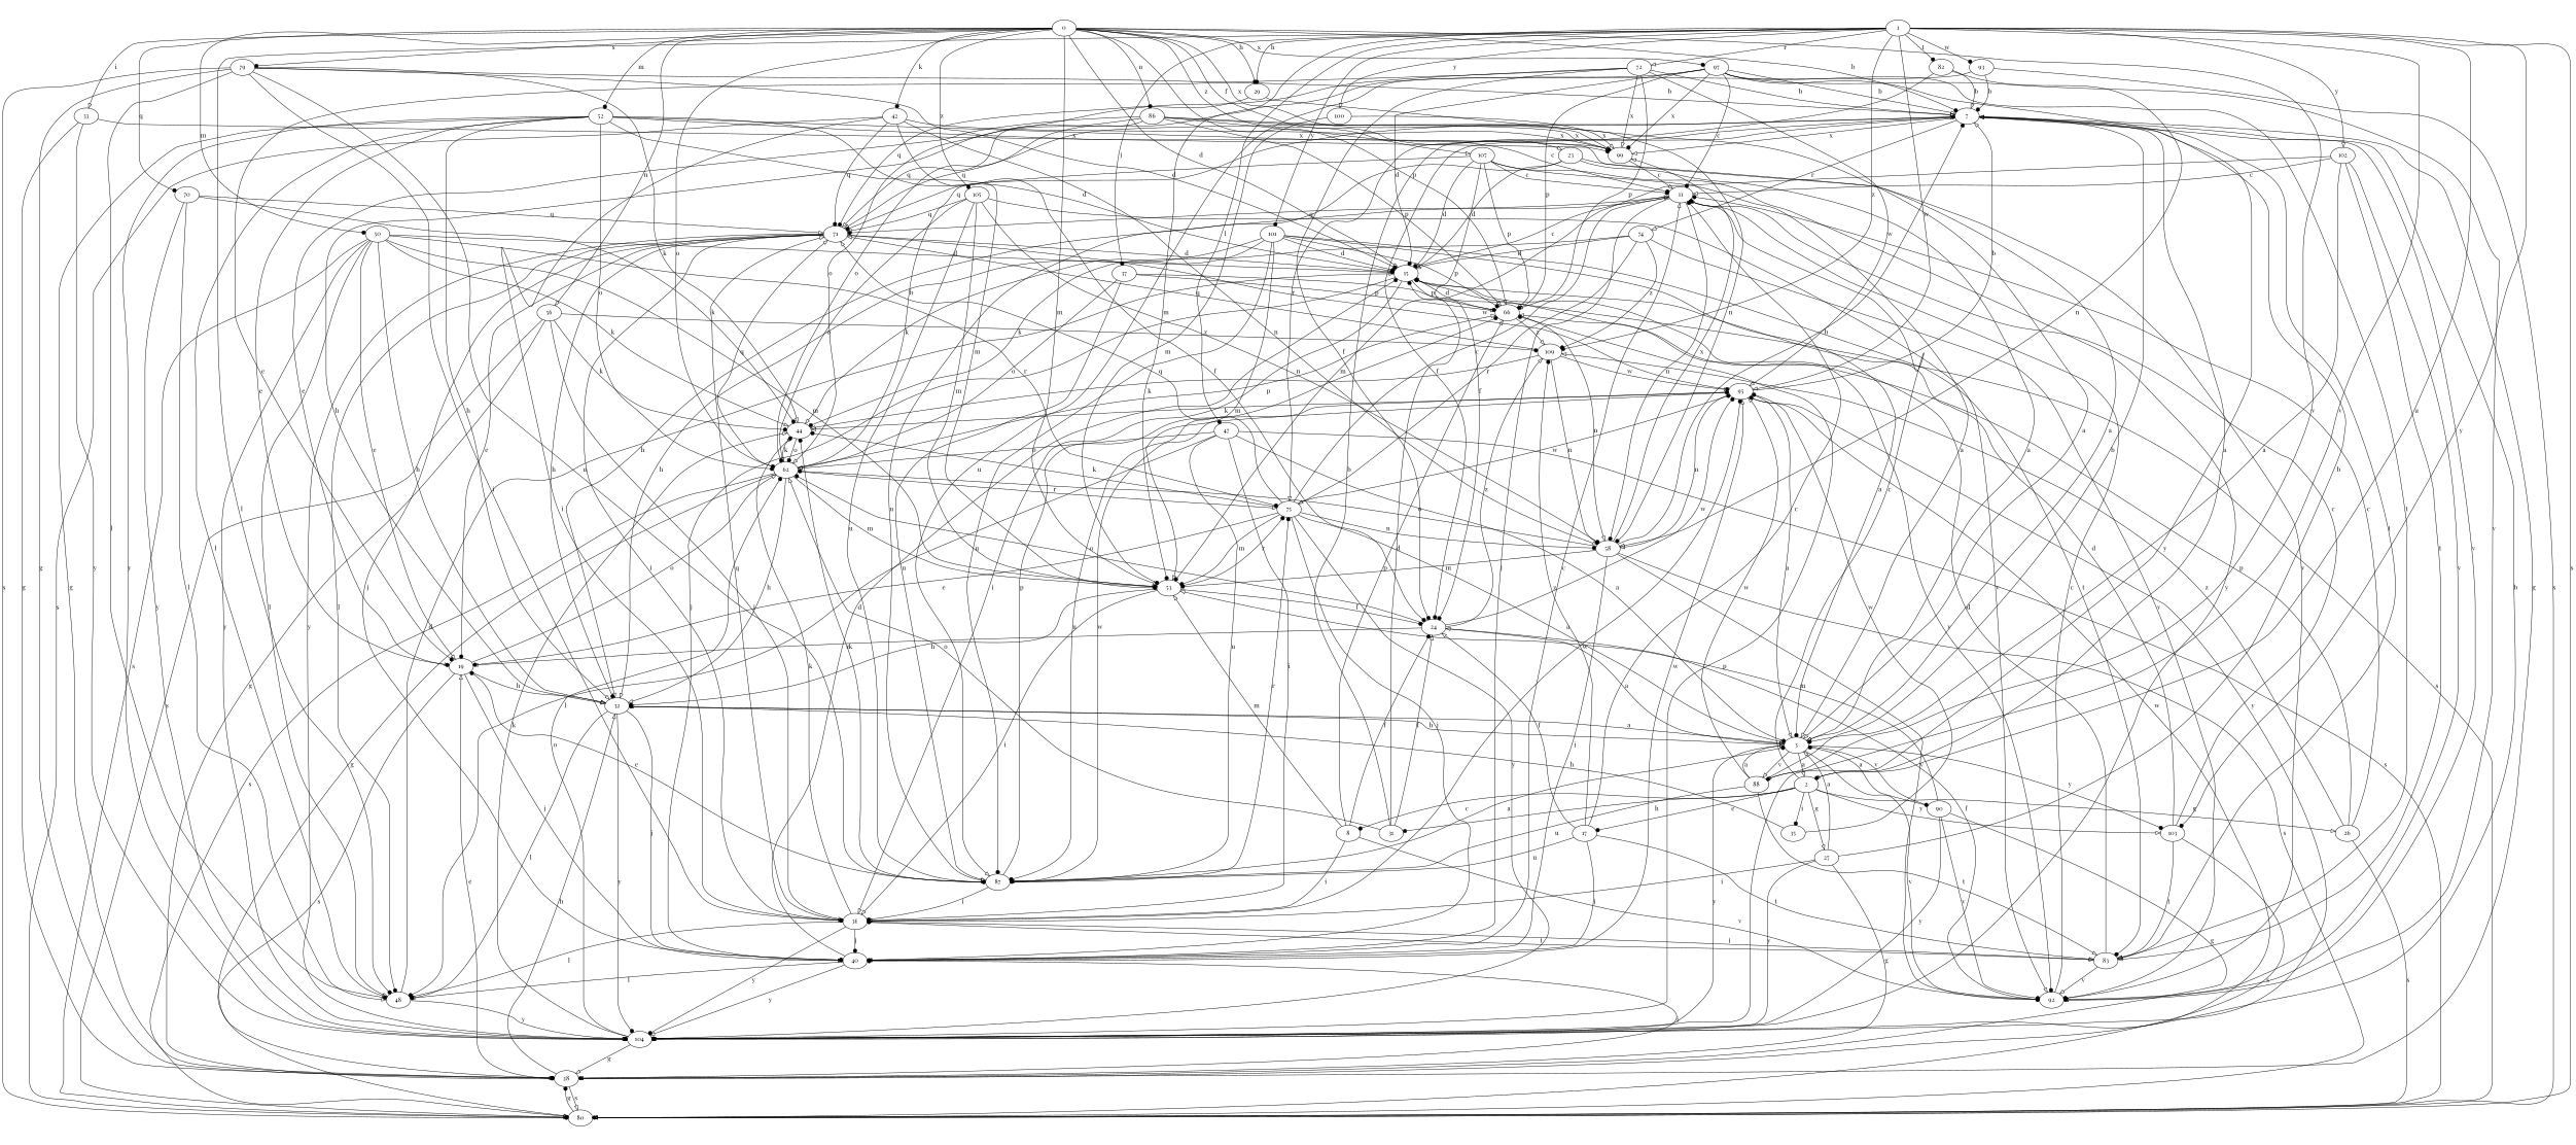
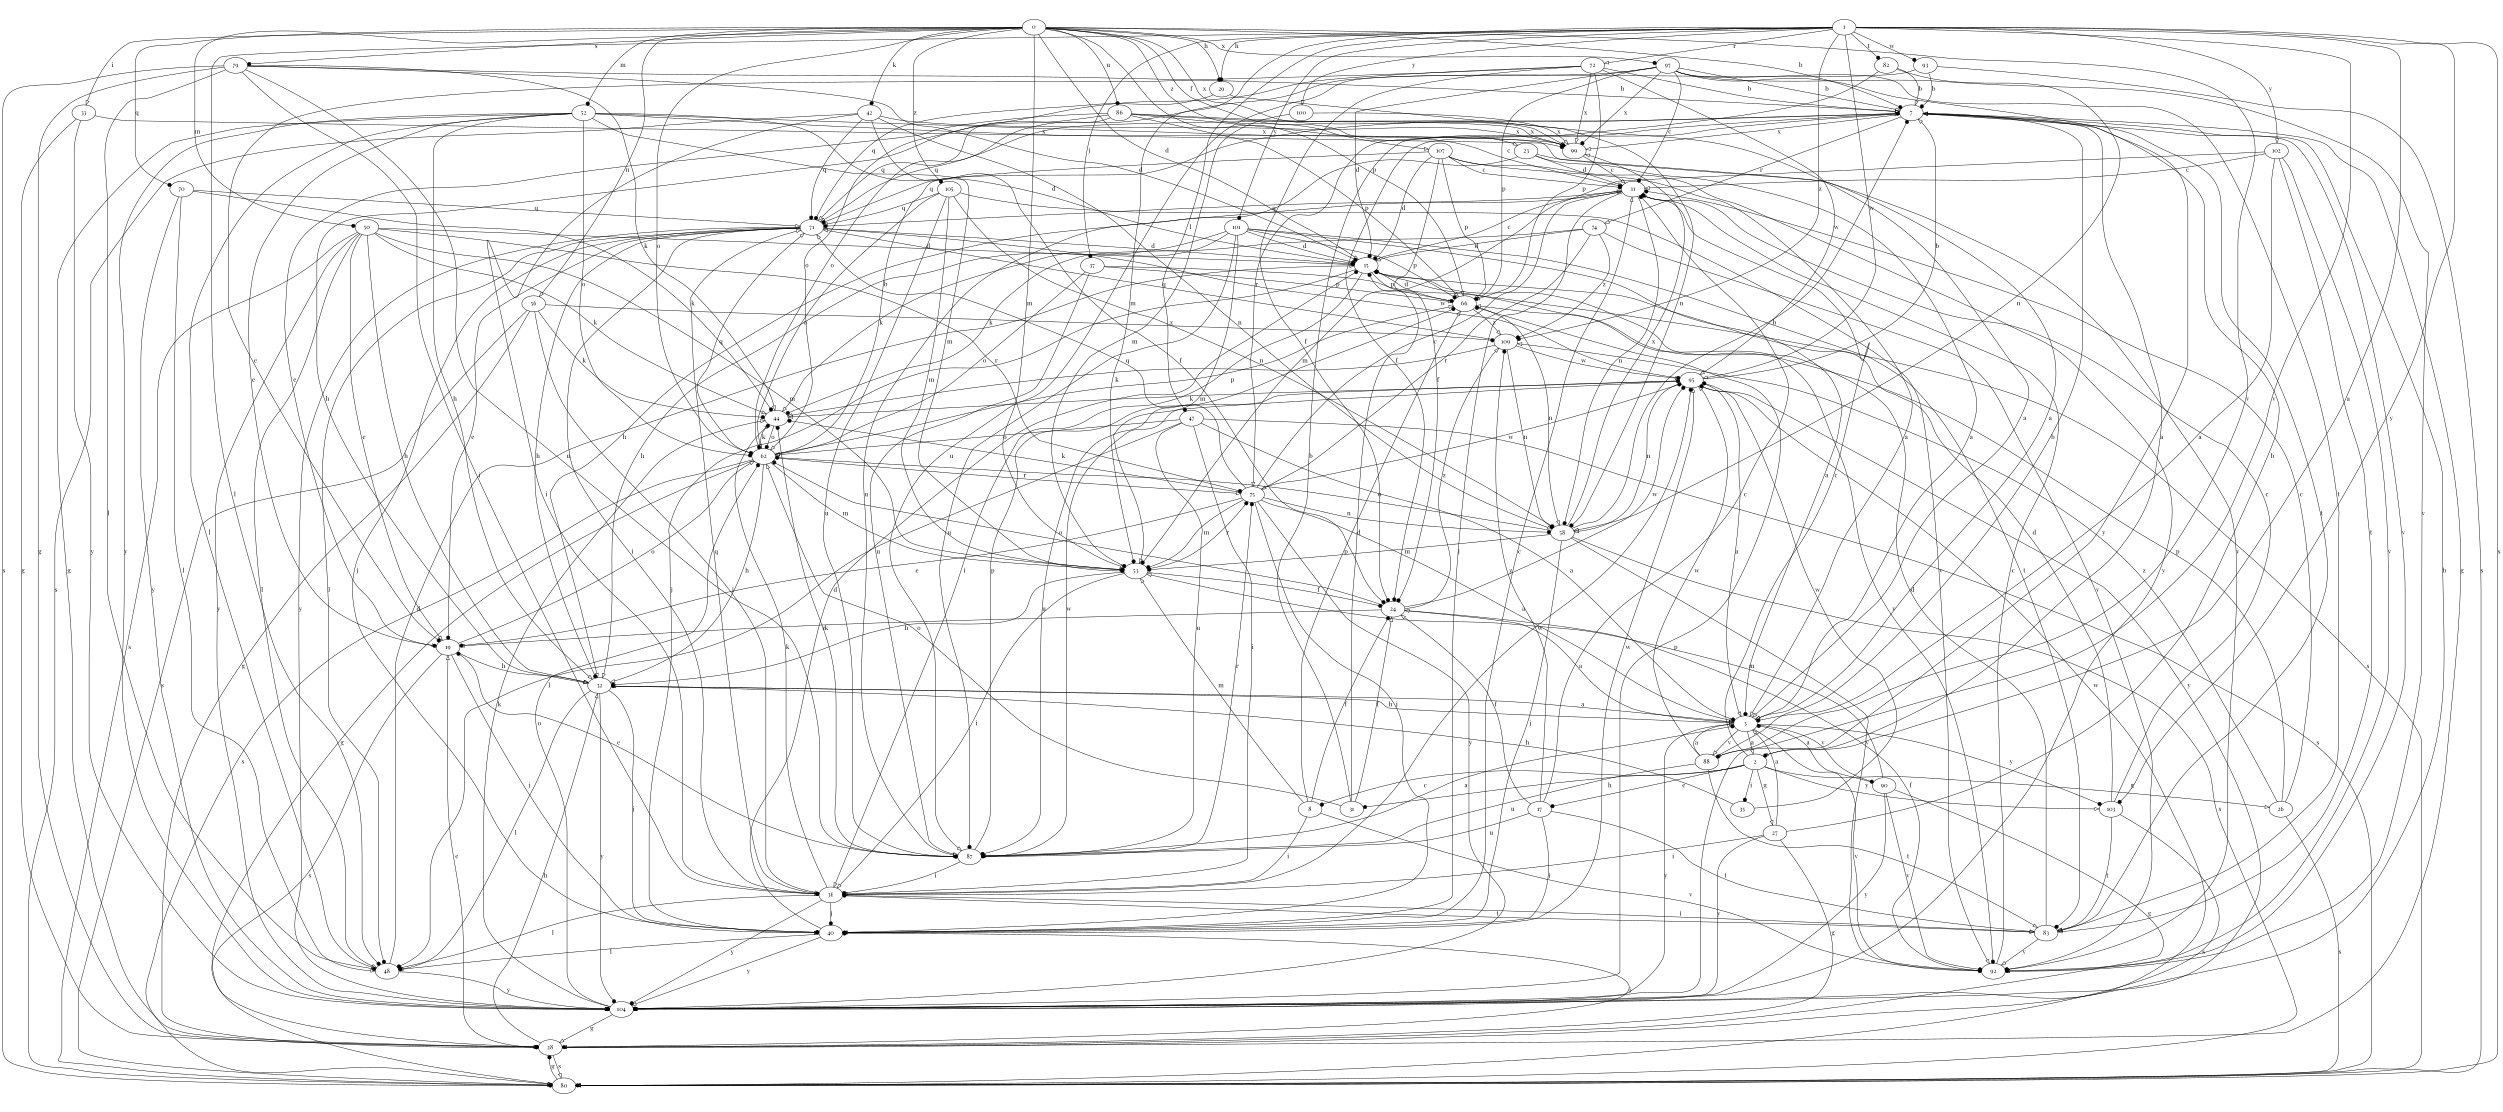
  strict digraph {
    fontname="Playfair Display"
    node [fontname="Playfair Display"]
    edge [arrowhead=onormal fontname="Playfair Display"]
    0
    7
    15
    23
    29
    33
    42
    50
    52
    53
    56
    62
    66
    70
    79
    86
    88
    97
    99
    105
    107
    2
    92
    24
    28
    71
    74
    83
    11
    36
    40
    3
    87
    58
    104
    80
    48
    32
    19
    44
    75
    109
    95
    1
    37
    47
    72
    82
    93
    100
    101
    102
    103
    17
    8
    26
    27
    31
    35
    90
    0 -> 7 [arrowhead=dot label=b]
    0 -> 15 [label=d]
    0 -> 23 [label=f]
    0 -> 29 [arrowhead=dot label=h]
    0 -> 33 [label=i]
    0 -> 42 [arrowhead=dot label=k]
    0 -> 50 [arrowhead=dot label=m]
    0 -> 52 [arrowhead=dot label=m]
    0 -> 53 [label=m]
    0 -> 56 [label=n]
    0 -> 62 [arrowhead=dot label=o]
    0 -> 66 [label=p]
    0 -> 70 [arrowhead=dot label=q]
    0 -> 79 [arrowhead=dot label=s]
    0 -> 86 [arrowhead=dot label=u]
    0 -> 88 [arrowhead=dot label=v]
    0 -> 97 [arrowhead=dot label=x]
    0 -> 99 [label=x]
    0 -> 105 [arrowhead=dot label=z]
    0 -> 107 [label=z]
    7 -> 99 [label=x]
    7 -> 2 [label=a]
    7 -> 92 [label=v]
    7 -> 24 [arrowhead=dot label=f]
    7 -> 28 [arrowhead=dot label=g]
    7 -> 71 [label=q]
    7 -> 74 [label=r]
    7 -> 83 [label=t]
    15 -> 66 [arrowhead=dot label=p]
    15 -> 92 [arrowhead=dot label=v]
    15 -> 11 [label=c]
    15 -> 36 [label=i]
    15 -> 40 [label=j]
-   23 -> 15 [label=d]
+   23 -> 11 [label=d]
    23 -> 92 [arrowhead=dot label=v]
    23 -> 3 [label=a]
    23 -> 87 [label=u]
    29 -> 71 [arrowhead=dot label=q]
    29 -> 58 [arrowhead=dot label=n]
    33 -> 99 [arrowhead=dot label=x]
    33 -> 28 [label=g]
    33 -> 104 [arrowhead=dot label=y]
    42 -> 99 [arrowhead=dot label=x]
    42 -> 24 [arrowhead=dot label=f]
    42 -> 71 [arrowhead=dot label=q]
    42 -> 36 [arrowhead=dot label=i]
    42 -> 58 [label=n]
    42 -> 80 [arrowhead=dot label=s]
    50 -> 15 [label=d]
    50 -> 53 [label=m]
    50 -> 104 [label=y]
    50 -> 80 [label=s]
    50 -> 48 [label=l]
    50 -> 32 [label=h]
    50 -> 19 [label=e]
    50 -> 44 [label=k]
    50 -> 75 [arrowhead=dot label=r]
    52 -> 15 [arrowhead=dot label=d]
    52 -> 53 [arrowhead=dot label=m]
    52 -> 62 [arrowhead=dot label=o]
    52 -> 99 [label=x]
    52 -> 28 [arrowhead=dot label=g]
    52 -> 3 [label=a]
    52 -> 104 [arrowhead=dot label=y]
    52 -> 48 [label=l]
    52 -> 32 [label=h]
    52 -> 19 [label=e]
    53 -> 24 [arrowhead=dot label=f]
    53 -> 36 [label=i]
    53 -> 32 [arrowhead=dot label=h]
    53 -> 75 [arrowhead=dot label=r]
    56 -> 28 [arrowhead=dot label=g]
    56 -> 36 [label=i]
    56 -> 80 [arrowhead=dot label=s]
    56 -> 44 [arrowhead=dot label=k]
    56 -> 109 [arrowhead=dot label=z]
    62 -> 7 [arrowhead=dot label=b]
    62 -> 53 [arrowhead=dot label=m]
    62 -> 66 [label=p]
    62 -> 28 [arrowhead=dot label=g]
    62 -> 71 [label=q]
    62 -> 80 [label=s]
    62 -> 32 [label=h]
    62 -> 44 [label=k]
    62 -> 75 [label=r]
    66 -> 15 [arrowhead=dot label=d]
    66 -> 58 [label=n]
    66 -> 109 [label=z]
    70 -> 71 [label=q]
    70 -> 104 [label=y]
    70 -> 48 [label=l]
    70 -> 44 [arrowhead=dot label=k]
    79 -> 7 [label=b]
    79 -> 15 [arrowhead=dot label=d]
    79 -> 28 [label=g]
    79 -> 36 [label=i]
    79 -> 87 [label=u]
    79 -> 80 [arrowhead=dot label=s]
    79 -> 48 [arrowhead=dot label=l]
    79 -> 44 [label=k]
    86 -> 66 [label=p]
    86 -> 99 [label=x]
    86 -> 71 [label=q]
    86 -> 11 [arrowhead=dot label=c]
    86 -> 3 [label=a]
    86 -> 32 [label=h]
    86 -> 19 [arrowhead=dot label=e]
    88 -> 7 [label=b]
    88 -> 83 [label=t]
    88 -> 3 [label=a]
    88 -> 87 [label=u]
    88 -> 95 [label=w]
    97 -> 7 [label=b]
    97 -> 15 [arrowhead=dot label=d]
    97 -> 62 [arrowhead=dot label=o]
    97 -> 66 [arrowhead=dot label=p]
    97 -> 99 [arrowhead=dot label=x]
    97 -> 92 [arrowhead=dot label=v]
    97 -> 83 [label=t]
    97 -> 11 [arrowhead=dot label=c]
    97 -> 104 [label=y]
    99 -> 11 [label=c]
    105 -> 53 [arrowhead=dot label=m]
    105 -> 62 [label=o]
    105 -> 92 [label=v]
    105 -> 71 [label=q]
    105 -> 87 [arrowhead=dot label=u]
    105 -> 58 [arrowhead=dot label=n]
    107 -> 15 [arrowhead=dot label=d]
    107 -> 66 [label=p]
    107 -> 24 [arrowhead=dot label=f]
    107 -> 71 [arrowhead=dot label=q]
    107 -> 11 [arrowhead=dot label=c]
    107 -> 3 [label=a]
    107 -> 104 [arrowhead=dot label=y]
    2 -> 11 [arrowhead=dot label=c]
    2 -> 103 [label=y]
    2 -> 17 [arrowhead=dot label=e]
    2 -> 8 [arrowhead=dot label=c]
    2 -> 26 [label=g]
    2 -> 27 [label=g]
    2 -> 31 [arrowhead=dot label=h]
    2 -> 35 [arrowhead=dot label=i]
    92 -> 24 [label=f]
    92 -> 11 [label=c]
    24 -> 62 [arrowhead=dot label=o]
    24 -> 3 [label=a]
    24 -> 19 [label=e]
    24 -> 109 [label=z]
    24 -> 95 [arrowhead=dot label=w]
    28 -> 7 [label=b]
    28 -> 40 [arrowhead=dot label=j]
    28 -> 80 [label=s]
    28 -> 32 [label=h]
    28 -> 19 [label=e]
    71 -> 15 [arrowhead=dot label=d]
    71 -> 36 [arrowhead=dot label=i]
    71 -> 40 [arrowhead=dot label=j]
    71 -> 104 [label=y]
    71 -> 48 [arrowhead=dot label=l]
    71 -> 32 [arrowhead=dot label=h]
    71 -> 19 [arrowhead=dot label=e]
    71 -> 95 [arrowhead=dot label=w]
    74 -> 15 [label=d]
    74 -> 92 [arrowhead=dot label=v]
    74 -> 44 [arrowhead=dot label=k]
    74 -> 75 [label=r]
    74 -> 109 [arrowhead=dot label=z]
    83 -> 15 [arrowhead=dot label=d]
    83 -> 92 [label=v]
    83 -> 36 [arrowhead=dot label=i]
    11 -> 71 [arrowhead=dot label=q]
    11 -> 40 [label=j]
    11 -> 58 [arrowhead=dot label=n]
    11 -> 32 [label=h]
    36 -> 71 [label=q]
    36 -> 83 [label=t]
    36 -> 40 [arrowhead=dot label=j]
    36 -> 104 [arrowhead=dot label=y]
    36 -> 48 [arrowhead=dot label=l]
    36 -> 44 [arrowhead=dot label=k]
    36 -> 95 [arrowhead=dot label=w]
    40 -> 15 [arrowhead=dot label=d]
    40 -> 11 [label=c]
    40 -> 104 [label=y]
    40 -> 48 [label=l]
    40 -> 95 [label=w]
    3 -> 88 [label=v]
    3 -> 2 [label=a]
    3 -> 92 [arrowhead=dot label=v]
    3 -> 104 [arrowhead=dot label=y]
    3 -> 32 [label=h]
    3 -> 103 [arrowhead=dot label=y]
    3 -> 90 [arrowhead=dot label=v]
    87 -> 66 [arrowhead=dot label=p]
    87 -> 36 [arrowhead=dot label=i]
    87 -> 3 [arrowhead=dot label=a]
    87 -> 19 [arrowhead=dot label=e]
    87 -> 44 [arrowhead=dot label=k]
    87 -> 75 [arrowhead=dot label=r]
    87 -> 95 [arrowhead=dot label=w]
    58 -> 7 [arrowhead=dot label=b]
    58 -> 53 [arrowhead=dot label=m]
    58 -> 62 [arrowhead=dot label=o]
    58 -> 99 [label=x]
    58 -> 92 [arrowhead=dot label=v]
    58 -> 40 [arrowhead=dot label=j]
    58 -> 80 [label=s]
    104 -> 62 [arrowhead=dot label=o]
    104 -> 66 [arrowhead=dot label=p]
    104 -> 28 [label=g]
    104 -> 44 [label=k]
    104 -> 95 [arrowhead=dot label=w]
    80 -> 28 [arrowhead=dot label=g]
    48 -> 15 [label=d]
    48 -> 104 [arrowhead=dot label=y]
    32 -> 40 [arrowhead=dot label=j]
    32 -> 3 [label=a]
    32 -> 104 [arrowhead=dot label=y]
    32 -> 48 [arrowhead=dot label=l]
    19 -> 62 [label=o]
    19 -> 40 [label=j]
    19 -> 80 [label=s]
    19 -> 32 [label=h]
    44 -> 62 [arrowhead=dot label=o]
    75 -> 53 [arrowhead=dot label=m]
    75 -> 71 [label=q]
    75 -> 11 [label=c]
    75 -> 40 [label=j]
    75 -> 3 [label=a]
    75 -> 58 [arrowhead=dot label=n]
    75 -> 104 [arrowhead=dot label=y]
    75 -> 19 [arrowhead=dot label=e]
    75 -> 44 [arrowhead=dot label=k]
    75 -> 95 [arrowhead=dot label=w]
    109 -> 71 [label=q]
    109 -> 58 [arrowhead=dot label=n]
    109 -> 44 [label=k]
    109 -> 95 [label=w]
    95 -> 7 [label=b]
    95 -> 3 [label=a]
    95 -> 87 [arrowhead=dot label=u]
    95 -> 58 [label=n]
    95 -> 104 [arrowhead=dot label=y]
    95 -> 44 [label=k]
    1 -> 29 [arrowhead=dot label=h]
    1 -> 53 [arrowhead=dot label=m]
    1 -> 88 [label=v]
    1 -> 2 [arrowhead=dot label=a]
    1 -> 80 [label=s]
    1 -> 48 [arrowhead=dot label=l]
    1 -> 109 [arrowhead=dot label=z]
    1 -> 95 [label=w]
    1 -> 37 [arrowhead=dot label=j]
    1 -> 47 [arrowhead=dot label=l]
    1 -> 72 [label=r]
    1 -> 82 [arrowhead=dot label=t]
    1 -> 93 [arrowhead=dot label=w]
    1 -> 100 [label=y]
    1 -> 101 [arrowhead=dot label=y]
    1 -> 102 [label=y]
    1 -> 103 [arrowhead=dot label=y]
    37 -> 62 [label=o]
    37 -> 66 [label=p]
    37 -> 87 [label=u]
    37 -> 80 [label=s]
    47 -> 62 [label=o]
    47 -> 36 [label=i]
    47 -> 3 [arrowhead=dot label=a]
    47 -> 87 [arrowhead=dot label=u]
    47 -> 80 [label=s]
    47 -> 48 [arrowhead=dot label=l]
    72 -> 7 [label=b]
    72 -> 62 [label=o]
    72 -> 66 [label=p]
    72 -> 99 [label=x]
    72 -> 24 [arrowhead=dot label=f]
    72 -> 19 [arrowhead=dot label=e]
    72 -> 95 [label=w]
    82 -> 7 [label=b]
    82 -> 58 [label=n]
    82 -> 75 [label=r]
    93 -> 7 [arrowhead=dot label=b]
    93 -> 87 [label=u]
    93 -> 80 [label=s]
    100 -> 53 [arrowhead=dot label=m]
    100 -> 99 [label=x]
    101 -> 15 [arrowhead=dot label=d]
    101 -> 53 [label=m]
    101 -> 66 [arrowhead=dot label=p]
    101 -> 83 [arrowhead=dot label=t]
    101 -> 3 [arrowhead=dot label=a]
    101 -> 87 [arrowhead=dot label=u]
    101 -> 32 [label=h]
    101 -> 44 [label=k]
    102 -> 53 [arrowhead=dot label=m]
    102 -> 92 [label=v]
    102 -> 83 [label=t]
    102 -> 11 [label=c]
    102 -> 3 [arrowhead=dot label=a]
    103 -> 15 [arrowhead=dot label=d]
    103 -> 83 [label=t]
    103 -> 11 [arrowhead=dot label=c]
    103 -> 80 [arrowhead=dot label=s]
    17 -> 24 [label=f]
    17 -> 83 [label=t]
    17 -> 11 [arrowhead=dot label=c]
    17 -> 40 [label=j]
    17 -> 87 [arrowhead=dot label=u]
    17 -> 109 [arrowhead=dot label=z]
    8 -> 53 [label=m]
    8 -> 66 [label=p]
    8 -> 92 [arrowhead=dot label=v]
    8 -> 24 [arrowhead=dot label=f]
    8 -> 36 [label=i]
    26 -> 66 [label=p]
    26 -> 11 [arrowhead=dot label=c]
    26 -> 80 [label=s]
    26 -> 109 [label=z]
    27 -> 7 [label=b]
    27 -> 28 [label=g]
    27 -> 36 [arrowhead=dot label=i]
    27 -> 3 [label=a]
    27 -> 104 [arrowhead=dot label=y]
    31 -> 7 [label=b]
    31 -> 15 [arrowhead=dot label=d]
    31 -> 62 [label=o]
    31 -> 24 [label=f]
    35 -> 32 [arrowhead=dot label=h]
    35 -> 95 [arrowhead=dot label=w]
    90 -> 53 [label=m]
    90 -> 92 [arrowhead=dot label=v]
    90 -> 28 [label=g]
    90 -> 3 [arrowhead=dot label=a]
    90 -> 104 [arrowhead=dot label=y]
  }
